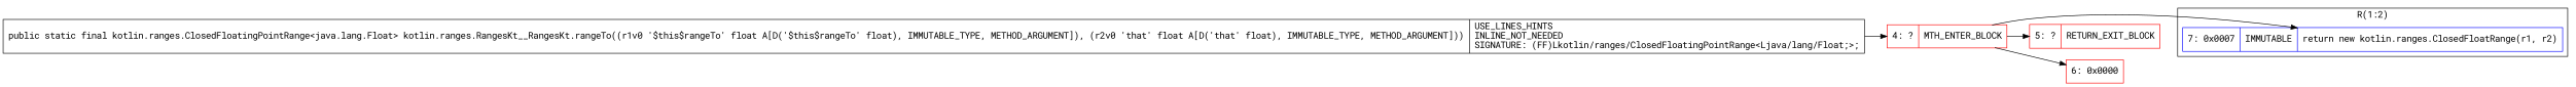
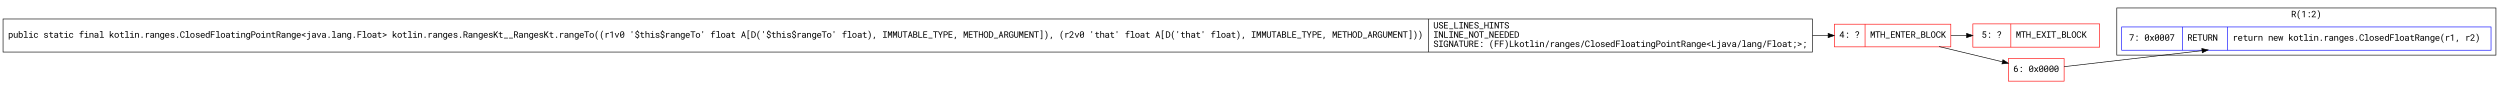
  digraph {
    fontname="Roboto Mono"
    rankdir=LR
    node [color=red fontname="Roboto Mono" shape=record]
    edge [fontname="Roboto Mono"]
-   n1 [color=blue label="{7\:\ 0x0007|IMMUTABLE\l|return new kotlin.ranges.ClosedFloatRange(r1, r2)\l}"]
-   n2 [label="{5\:\ ?|RETURN_EXIT_BLOCK\l}"]
+   n1 [color=blue label="{7\:\ 0x0007|RETURN\l|return new kotlin.ranges.ClosedFloatRange(r1, r2)\l}"]
+   n2 [label="{5\:\ ?|MTH_EXIT_BLOCK\l}"]
    n3 [label="{4\:\ ?|MTH_ENTER_BLOCK\l}"]
    n4 [label="{6\:\ 0x0000}"]
    n5 [label="{public static final kotlin.ranges.ClosedFloatingPointRange\<java.lang.Float\> kotlin.ranges.RangesKt__RangesKt.rangeTo((r1v0 '$this$rangeTo' float A[D('$this$rangeTo' float), IMMUTABLE_TYPE, METHOD_ARGUMENT]), (r2v0 'that' float A[D('that' float), IMMUTABLE_TYPE, METHOD_ARGUMENT]))  | USE_LINES_HINTS\lINLINE_NOT_NEEDED\lSIGNATURE: (FF)Lkotlin\/ranges\/ClosedFloatingPointRange\<Ljava\/lang\/Float;\>;\l}" color=""]
    subgraph cluster_1 {
      label="R(1:2)"
      n1
    }
    n3 -> n2
    n3 -> n4
-   n3 -> n1
+   n4 -> n1
    n5 -> n3
  }
